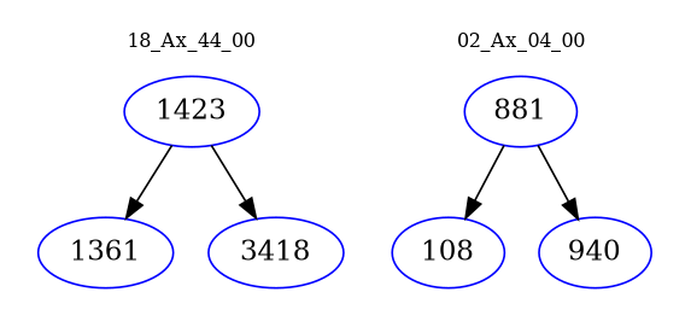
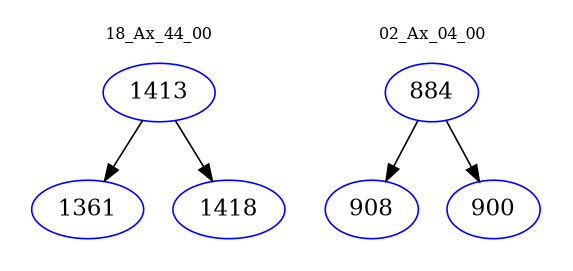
  digraph {
    node [color=blue]
    edge [color=black]
-   n1 [label=1423]
+   n1 [label=1413]
    n2 [label=1361]
-   n3 [label=3418]
-   n4 [label=881]
-   n5 [label=108]
-   n6 [label=940]
+   n3 [label=1418]
+   n4 [label=884]
+   n5 [label=908]
+   n6 [label=900]
    subgraph cluster_1 {
      color=white
      fontsize=10
      label="18_Ax_44_00"
      n1
      n2
      n3
    }
    subgraph cluster_2 {
      color=white
      fontsize=10
      label="02_Ax_04_00"
      n4
      n5
      n6
    }
    n1 -> n2
    n1 -> n3
    n4 -> n5
    n4 -> n6
  }
